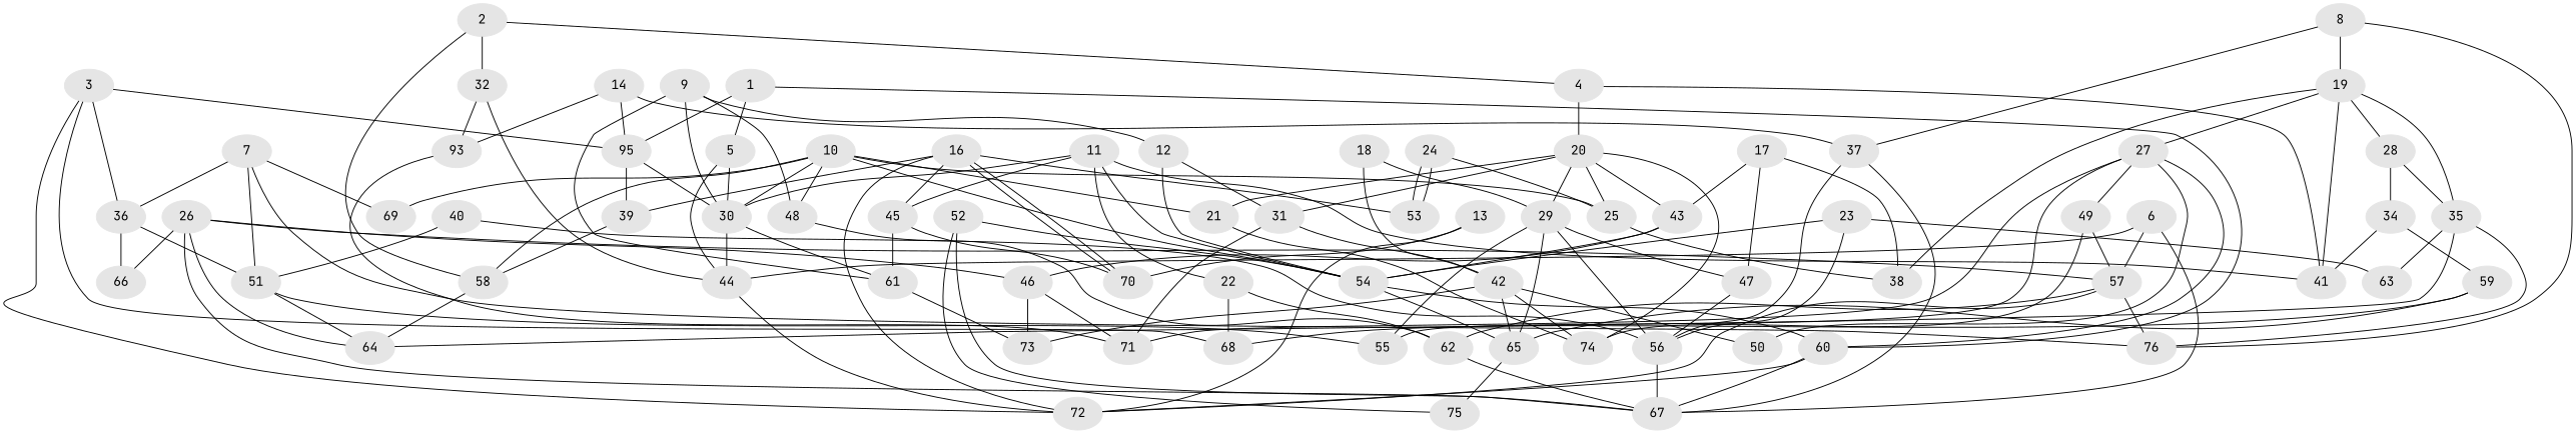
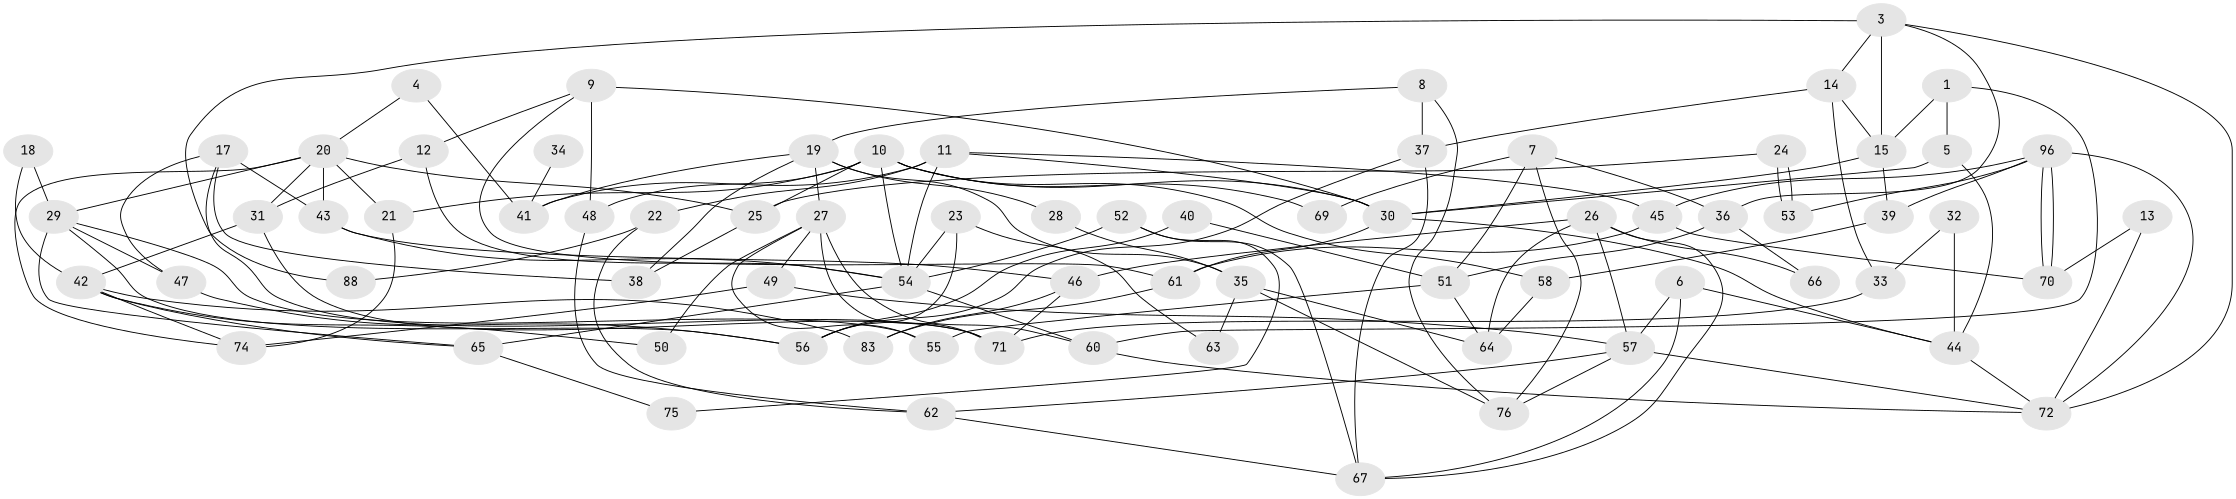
  graph {
    fontname="JetBrains Mono"
    node [color=gray90 fontname="JetBrains Mono" style=filled]
    edge [fontname="JetBrains Mono"]
    1
    5
-   15 [label=95]
+   15
    60
    30
    44
    39
    72
    67
-   2
    4
    32
    58
    20
    41
-   33 [label=93]
+   33
    64
    3
    14
    36
-   68
+   68 [label=88]
    37
    51
    66
    21
    25
    31
    43
    29
    74
    61
    6
    57
    76
    62
    7
    69
    55
    8
    19
    38
    27
    28
    35
    56
    9
    12
    48
    54
-   73
+   73 [label=83]
    10
    65
    11
    22
    45
    70
    71
    42
    13
-   16
+   16 [label=96]
    53
    17
    47
    46
    18
    50
    49
    34
    63
    23
    24
    26
-   59
    75
    40
    52
    1 -- 5
    1 -- 15
    1 -- 60
    5 -- 30
    5 -- 44
    15 -- 30
    15 -- 39
    60 -- 72
-   60 -- 67
    30 -- 44
    30 -- 61
    44 -- 72
    39 -- 58
-   2 -- 4
-   2 -- 32
-   2 -- 58
    4 -- 20
    4 -- 41
    32 -- 44
    32 -- 33
    58 -- 64
    20 -- 21
    20 -- 25
    20 -- 31
    20 -- 43
    20 -- 29
    20 -- 74
    33 -- 71
    3 -- 15
    3 -- 72
+   3 -- 14
    3 -- 36
    3 -- 68
    14 -- 15
    14 -- 33
    14 -- 37
    36 -- 51
    36 -- 66
    37 -- 67
    37 -- 56
    51 -- 64
    51 -- 55
    21 -- 74
    25 -- 38
    31 -- 71
    31 -- 42
    43 -- 54
    43 -- 46
    29 -- 55
    29 -- 56
    29 -- 65
    29 -- 47
    61 -- 73
    6 -- 44
    6 -- 67
    6 -- 57
    57 -- 72
    57 -- 76
    57 -- 62
    62 -- 67
    7 -- 36
    7 -- 51
    7 -- 76
    7 -- 69
    8 -- 37
    8 -- 76
    8 -- 19
    19 -- 41
    19 -- 38
    19 -- 27
    19 -- 28
    19 -- 35
    27 -- 60
    27 -- 55
    27 -- 71
    27 -- 50
    27 -- 49
    28 -- 35
-   28 -- 34
    35 -- 64
    35 -- 76
    35 -- 63
-   56 -- 67
    9 -- 30
    9 -- 61
    9 -- 12
    9 -- 48
    12 -- 31
    12 -- 54
    48 -- 62
    54 -- 60
    54 -- 65
    10 -- 30
    10 -- 58
    10 -- 21
    10 -- 25
    10 -- 69
    10 -- 48
    10 -- 54
    65 -- 75
    11 -- 30
    11 -- 41
    11 -- 54
    11 -- 22
    11 -- 45
    22 -- 68
    22 -- 62
    45 -- 61
    45 -- 70
    42 -- 74
    42 -- 73
    42 -- 65
    42 -- 50
    13 -- 72
    13 -- 70
    16 -- 39
    16 -- 72
    16 -- 45
    16 -- 70
    16 -- 70
    16 -- 53
    17 -- 43
    17 -- 38
+   17 -- 71
    17 -- 47
    47 -- 56
    46 -- 73
    46 -- 71
    18 -- 29
    18 -- 42
    49 -- 74
    49 -- 57
    34 -- 41
-   34 -- 59
    23 -- 56
    23 -- 54
    23 -- 63
    24 -- 25
    24 -- 53
    24 -- 53
    26 -- 67
    26 -- 64
    26 -- 66
    26 -- 57
    26 -- 46
-   59 -- 68
-   59 -- 65
    40 -- 51
    40 -- 56
    52 -- 67
    52 -- 54
    52 -- 75
  }
